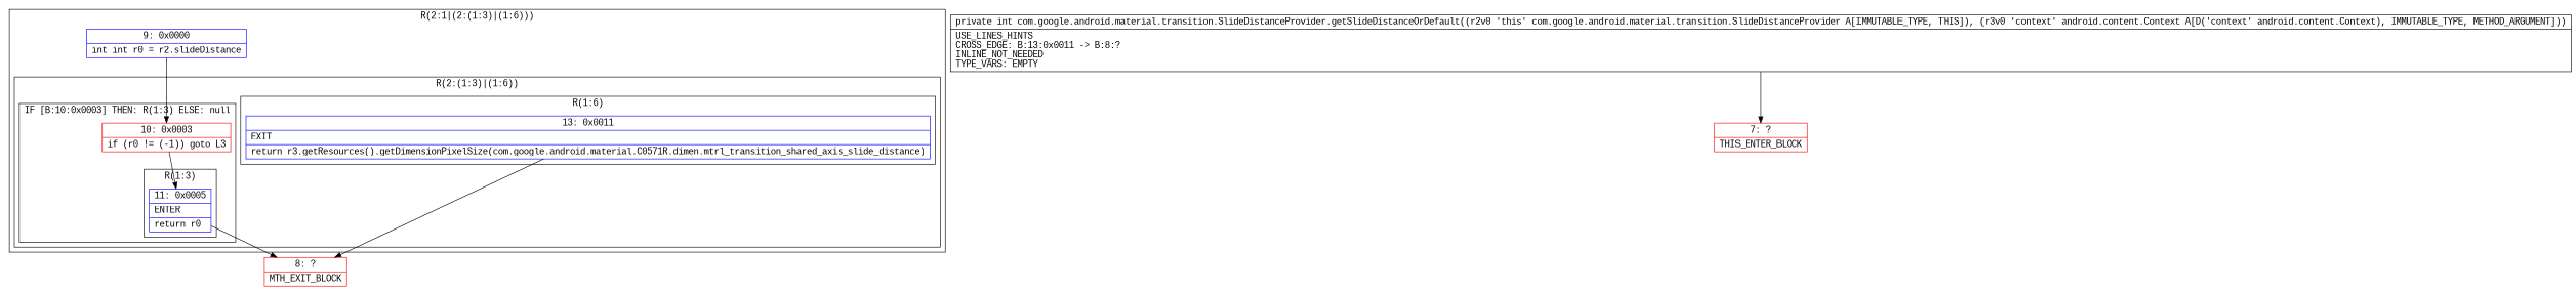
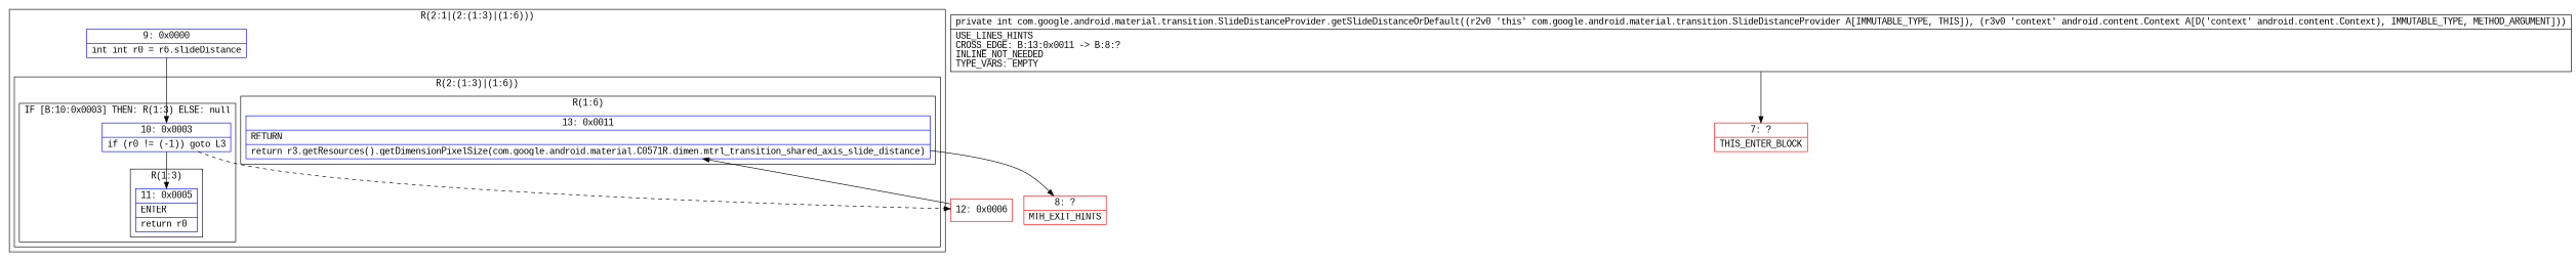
  digraph {
    fontname="Liberation Mono"
    node [color=blue fontname="Liberation Mono" shape=record]
    edge [fontname="Liberation Mono"]
    n1 [label="{11\:\ 0x0005|ENTER\l|return r0\l}"]
-   n2 [color=red label="{10\:\ 0x0003|if (r0 != (\-1)) goto L3\l}"]
-   n3 [label="{13\:\ 0x0011|EXIT\l|return r3.getResources().getDimensionPixelSize(com.google.android.material.C0571R.dimen.mtrl_transition_shared_axis_slide_distance)\l}"]
-   n4 [label="{9\:\ 0x0000|int int r0 = r2.slideDistance\l}"]
-   n5 [color=red label="{8\:\ ?|MTH_EXIT_BLOCK\l}"]
+   n2 [label="{10\:\ 0x0003|if (r0 != (\-1)) goto L3\l}"]
+   n3 [label="{13\:\ 0x0011|RETURN\l|return r3.getResources().getDimensionPixelSize(com.google.android.material.C0571R.dimen.mtrl_transition_shared_axis_slide_distance)\l}"]
+   n4 [label="{9\:\ 0x0000|int int r0 = r6.slideDistance\l}"]
+   n5 [color=red label="{8\:\ ?|MTH_EXIT_HINTS\l}"]
+   n6 [color=red label="{12\:\ 0x0006}"]
    n7 [color=red label="{7\:\ ?|THIS_ENTER_BLOCK\l}"]
    n8 [label="{private int com.google.android.material.transition.SlideDistanceProvider.getSlideDistanceOrDefault((r2v0 'this' com.google.android.material.transition.SlideDistanceProvider A[IMMUTABLE_TYPE, THIS]), (r3v0 'context' android.content.Context A[D('context' android.content.Context), IMMUTABLE_TYPE, METHOD_ARGUMENT]))  | USE_LINES_HINTS\lCROSS_EDGE: B:13:0x0011 \-\> B:8:?\lINLINE_NOT_NEEDED\lTYPE_VARS: EMPTY\l}" color=""]
    subgraph cluster_1 {
      label="R(2:1|(2:(1:3)|(1:6)))"
      n4
      subgraph cluster_2 {
        label="R(2:(1:3)|(1:6))"
        subgraph cluster_3 {
          label="IF [B:10:0x0003] THEN: R(1:3) ELSE: null"
          n2
          subgraph cluster_4 {
            label="R(1:3)"
            n1
          }
        }
        subgraph cluster_5 {
          label="R(1:6)"
          n3
        }
      }
    }
-   n1 -> n5
    n2 -> n1
+   n2 -> n6 [style=dashed]
    n3 -> n5
    n4 -> n2
+   n6 -> n3
    n8 -> n7
  }
